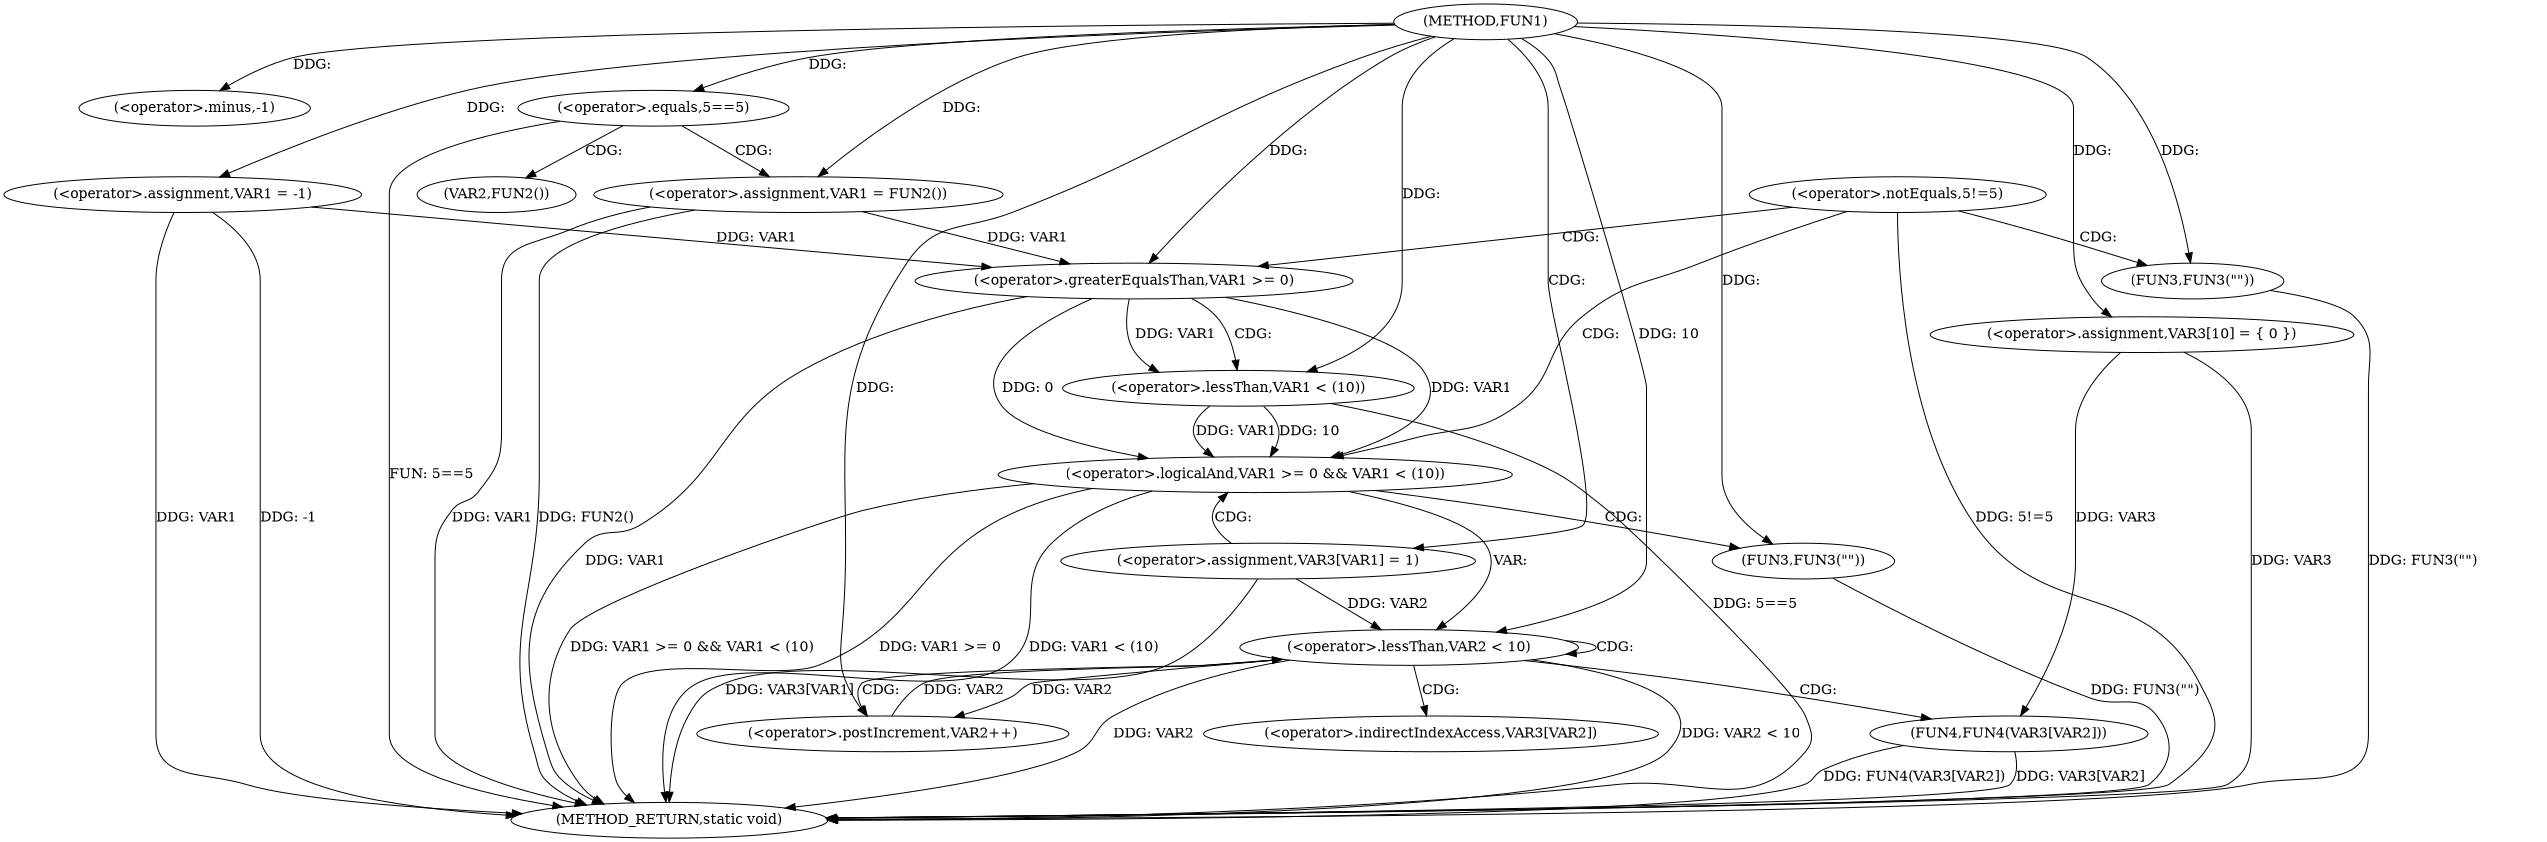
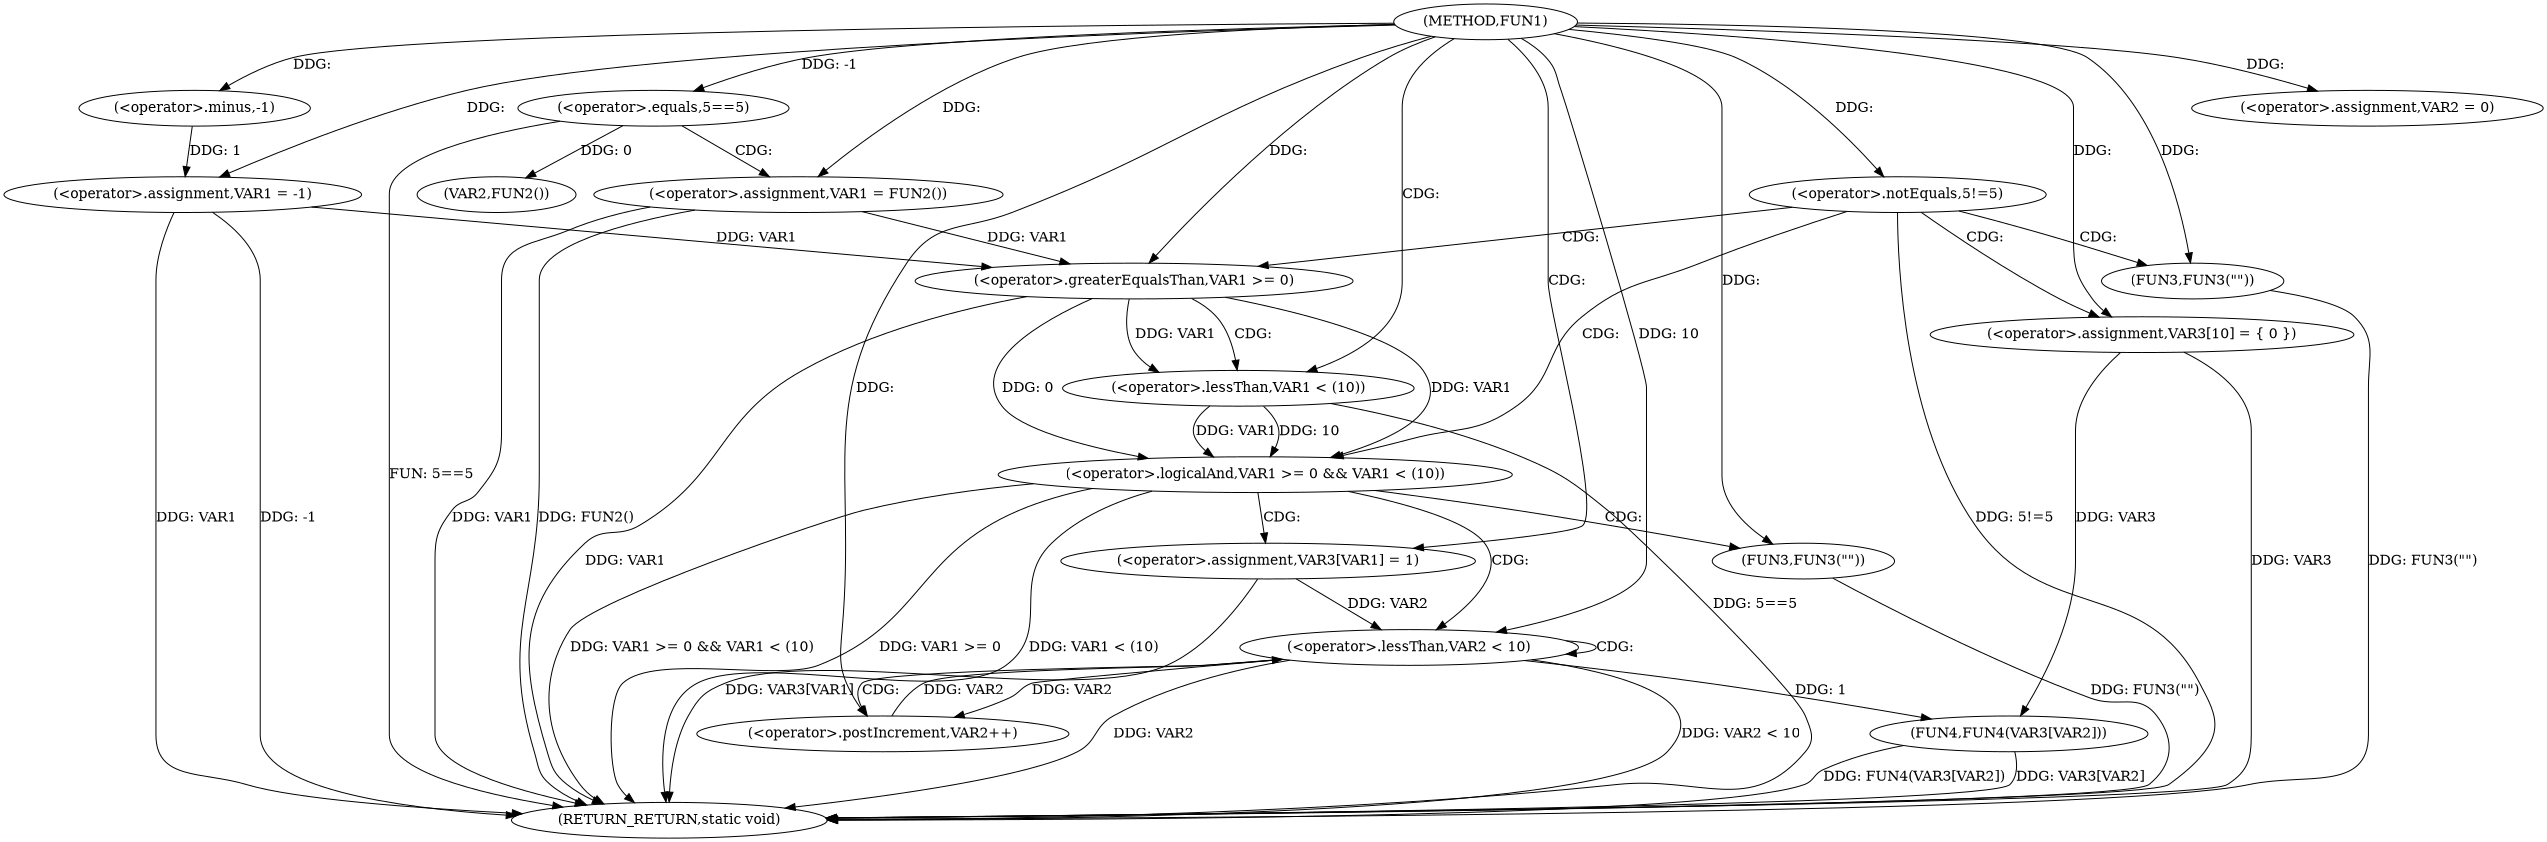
  digraph {
    n1 [label="(METHOD,FUN1)"]
    n2 [label="(<operator>.assignment,VAR1 = -1)"]
    n3 [label="(<operator>.minus,-1)"]
    n4 [label="(<operator>.equals,5==5)"]
    n5 [label="(<operator>.assignment,VAR1 = FUN2())"]
    n6 [label="(<operator>.notEquals,5!=5)"]
    n7 [label="(FUN3,FUN3(\"\"))"]
    n8 [label="(<operator>.assignment,VAR3[10] = { 0 })"]
    n9 [label="(<operator>.greaterEqualsThan,VAR1 >= 0)"]
    n10 [label="(<operator>.lessThan,VAR1 < (10))"]
    n11 [label="(<operator>.assignment,VAR3[VAR1] = 1)"]
+   n12 [label="(<operator>.assignment,VAR2 = 0)"]
    n13 [label="(<operator>.lessThan,VAR2 < 10)"]
    n14 [label="(<operator>.postIncrement,VAR2++)"]
    n15 [label="(FUN3,FUN3(\"\"))"]
-   n16 [label="(METHOD_RETURN,static void)"]
+   n16 [label="(RETURN_RETURN,static void)"]
    n17 [label="(VAR2,FUN2())"]
    n18 [label="(<operator>.logicalAnd,VAR1 >= 0 && VAR1 < (10))"]
    n19 [label="(FUN4,FUN4(VAR3[VAR2]))"]
-   n20 [label="(<operator>.indirectIndexAccess,VAR3[VAR2])"]
    n1 -> n2 [label="DDG: "]
    n1 -> n3 [label="DDG: "]
-   n1 -> n4 [label="DDG: "]
+   n1 -> n4 [label="DDG: -1"]
    n1 -> n5 [label="DDG: "]
+   n1 -> n6 [label="DDG: "]
    n1 -> n7 [label="DDG: "]
    n1 -> n8 [label="DDG: "]
    n1 -> n9 [label="DDG: "]
-   n1 -> n10 [label="DDG: "]
+   n1 -> n10 [label="CDG: "]
    n1 -> n11 [label="CDG: "]
+   n1 -> n12 [label="DDG: "]
    n1 -> n13 [label="DDG: 10"]
    n1 -> n14 [label="DDG: "]
    n1 -> n15 [label="DDG: "]
    n2 -> n9 [label="DDG: VAR1"]
    n2 -> n16 [label="DDG: VAR1"]
    n2 -> n16 [label="DDG: -1"]
+   n3 -> n2 [label="DDG: 1"]
    n4 -> n5 [label="CDG: "]
    n4 -> n16 [label="FUN: 5==5"]
-   n4 -> n17 [label="CDG: "]
+   n4 -> n17 [label="DDG: 0"]
    n5 -> n9 [label="DDG: VAR1"]
    n5 -> n16 [label="DDG: FUN2()"]
    n5 -> n16 [label="DDG: VAR1"]
    n6 -> n7 [label="CDG: "]
+   n6 -> n8 [label="CDG: "]
    n6 -> n9 [label="CDG: "]
    n6 -> n16 [label="DDG: 5!=5"]
    n6 -> n18 [label="CDG: "]
    n7 -> n16 [label="DDG: FUN3(\"\")"]
    n8 -> n16 [label="DDG: VAR3"]
    n8 -> n19 [label="DDG: VAR3"]
    n9 -> n10 [label="DDG: VAR1"]
    n9 -> n10 [label="CDG: "]
    n9 -> n16 [label="DDG: VAR1"]
    n9 -> n18 [label="DDG: VAR1"]
    n9 -> n18 [label="DDG: 0"]
    n10 -> n16 [label="DDG: 5==5"]
    n10 -> n18 [label="DDG: VAR1"]
    n10 -> n18 [label="DDG: 10"]
    n11 -> n13 [label="DDG: VAR2"]
    n11 -> n16 [label="DDG: VAR3[VAR1]"]
    n13 -> n13 [label="CDG: "]
    n13 -> n14 [label="DDG: VAR2"]
    n13 -> n14 [label="CDG: "]
    n13 -> n16 [label="DDG: VAR2"]
    n13 -> n16 [label="DDG: VAR2 < 10"]
-   n13 -> n19 [label="CDG: "]
-   n13 -> n20 [label="CDG: "]
+   n13 -> n19 [label="DDG: 1"]
    n14 -> n13 [label="DDG: VAR2"]
    n15 -> n16 [label="DDG: FUN3(\"\")"]
-   n11 -> n18 [label="CDG: "]
-   n18 -> n13 [label="VAR: "]
+   n18 -> n11 [label="CDG: "]
+   n18 -> n13 [label="CDG: "]
    n18 -> n15 [label="CDG: "]
    n18 -> n16 [label="DDG: VAR1 >= 0 && VAR1 < (10)"]
    n18 -> n16 [label="DDG: VAR1 >= 0"]
    n18 -> n16 [label="DDG: VAR1 < (10)"]
    n19 -> n16 [label="DDG: VAR3[VAR2]"]
    n19 -> n16 [label="DDG: FUN4(VAR3[VAR2])"]
  }
